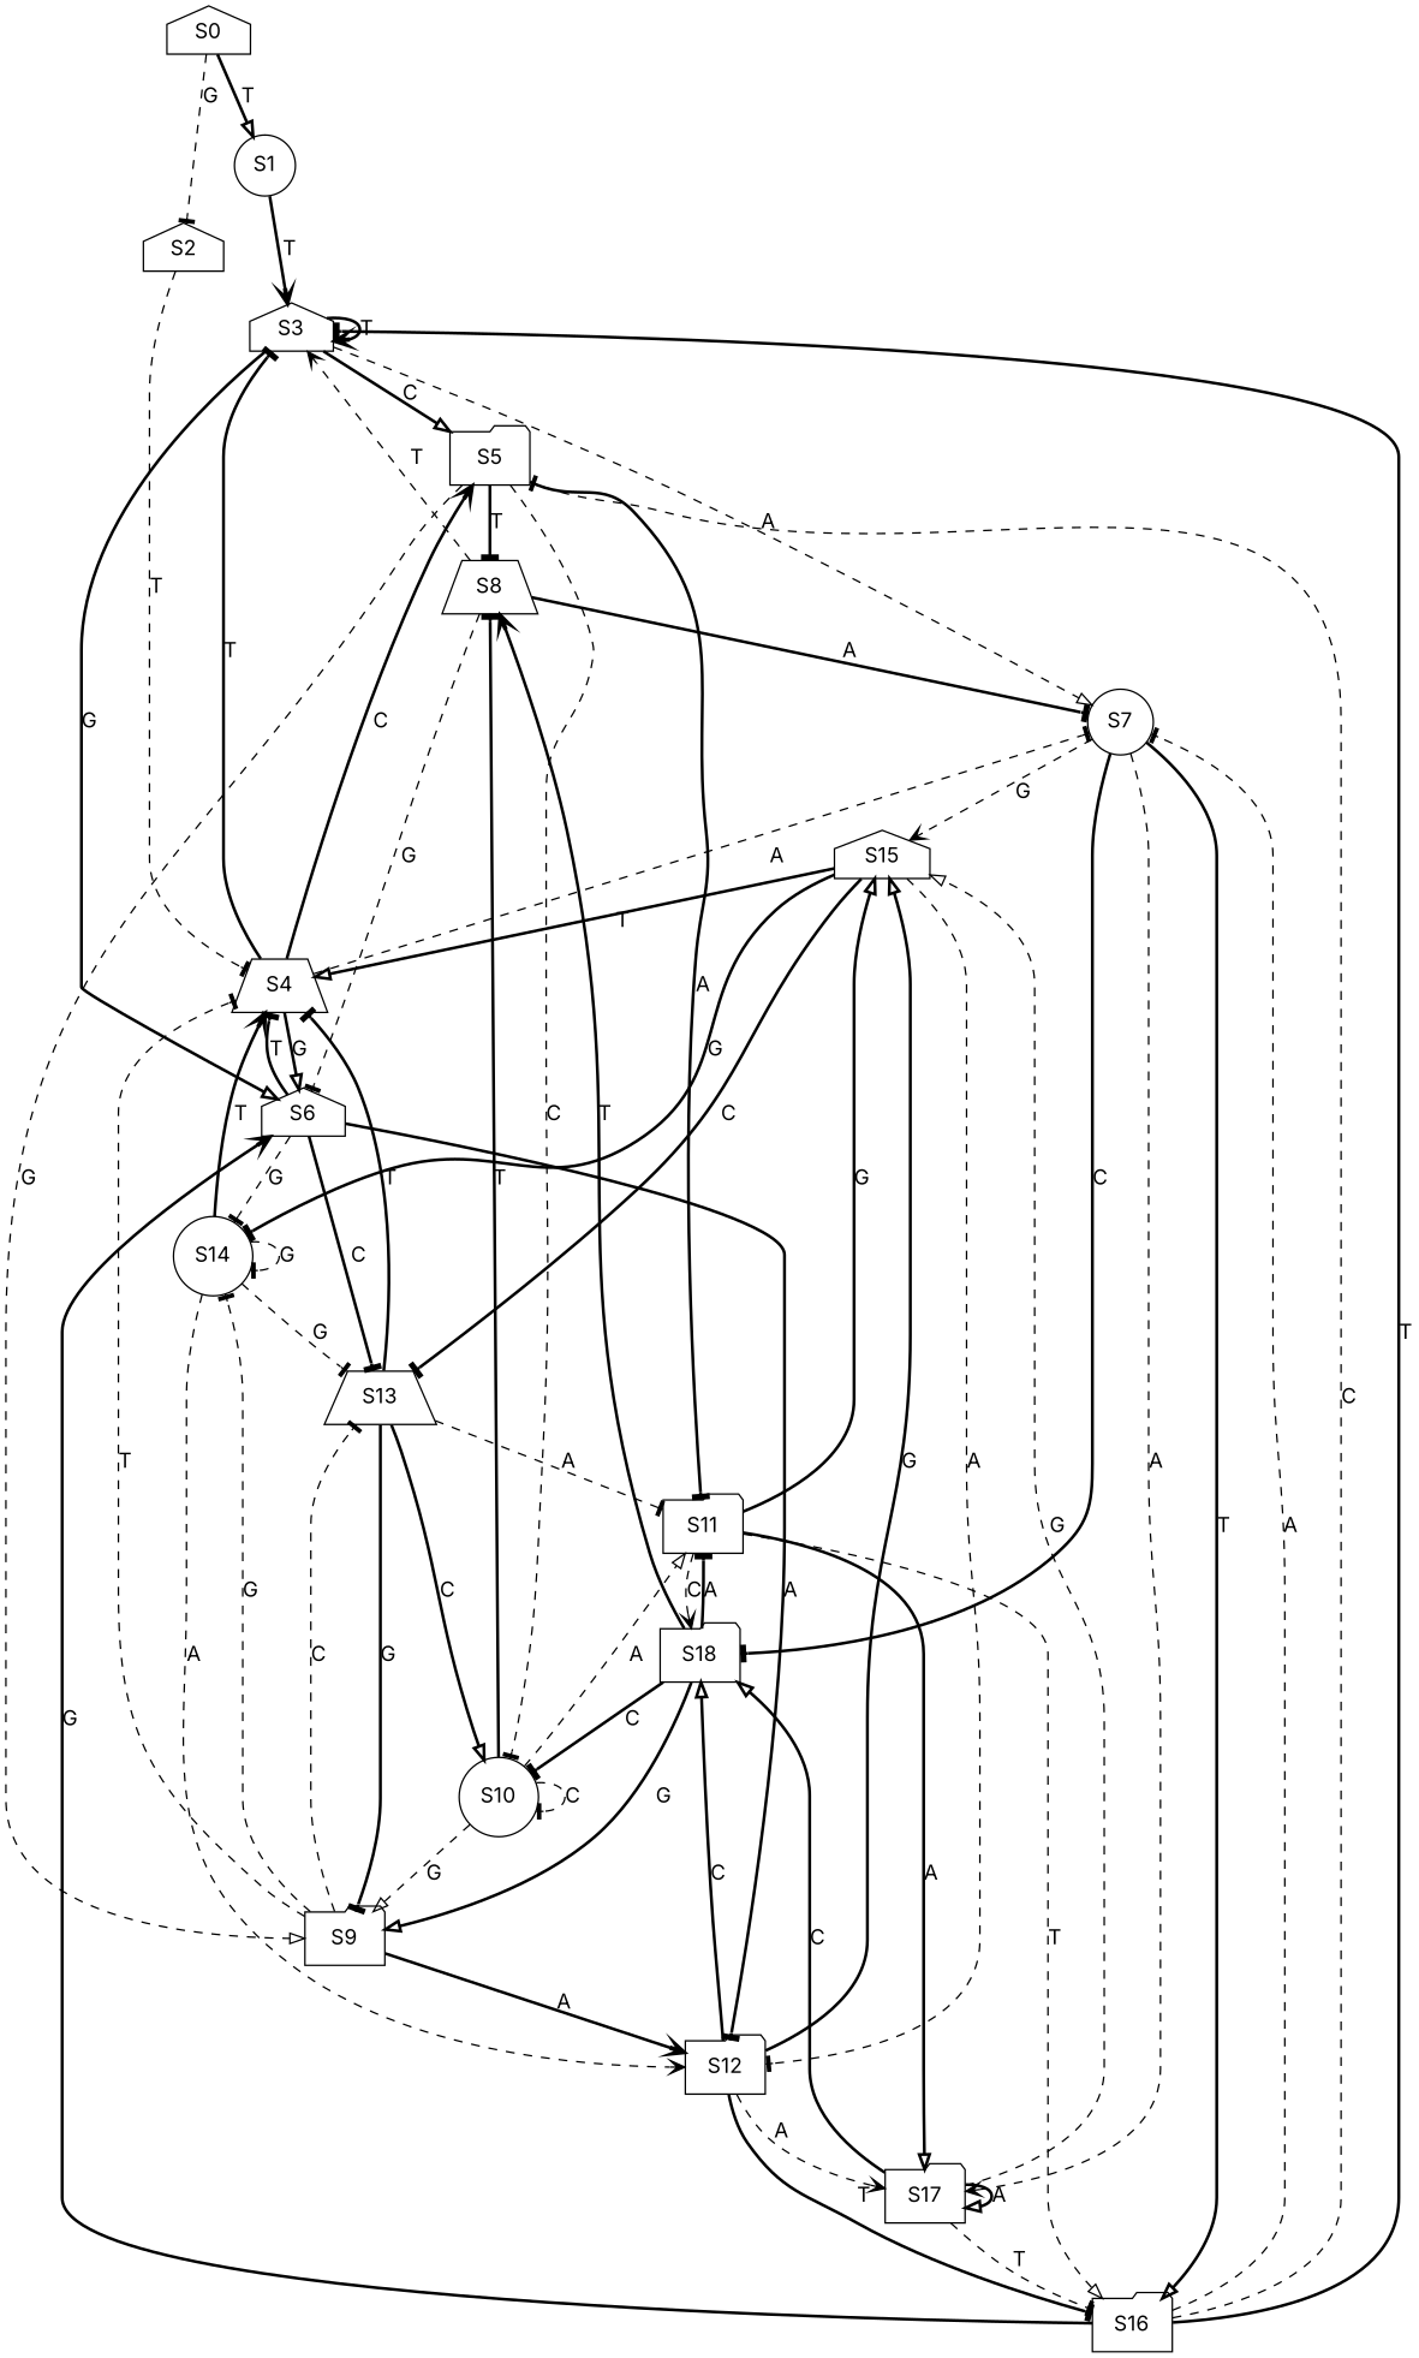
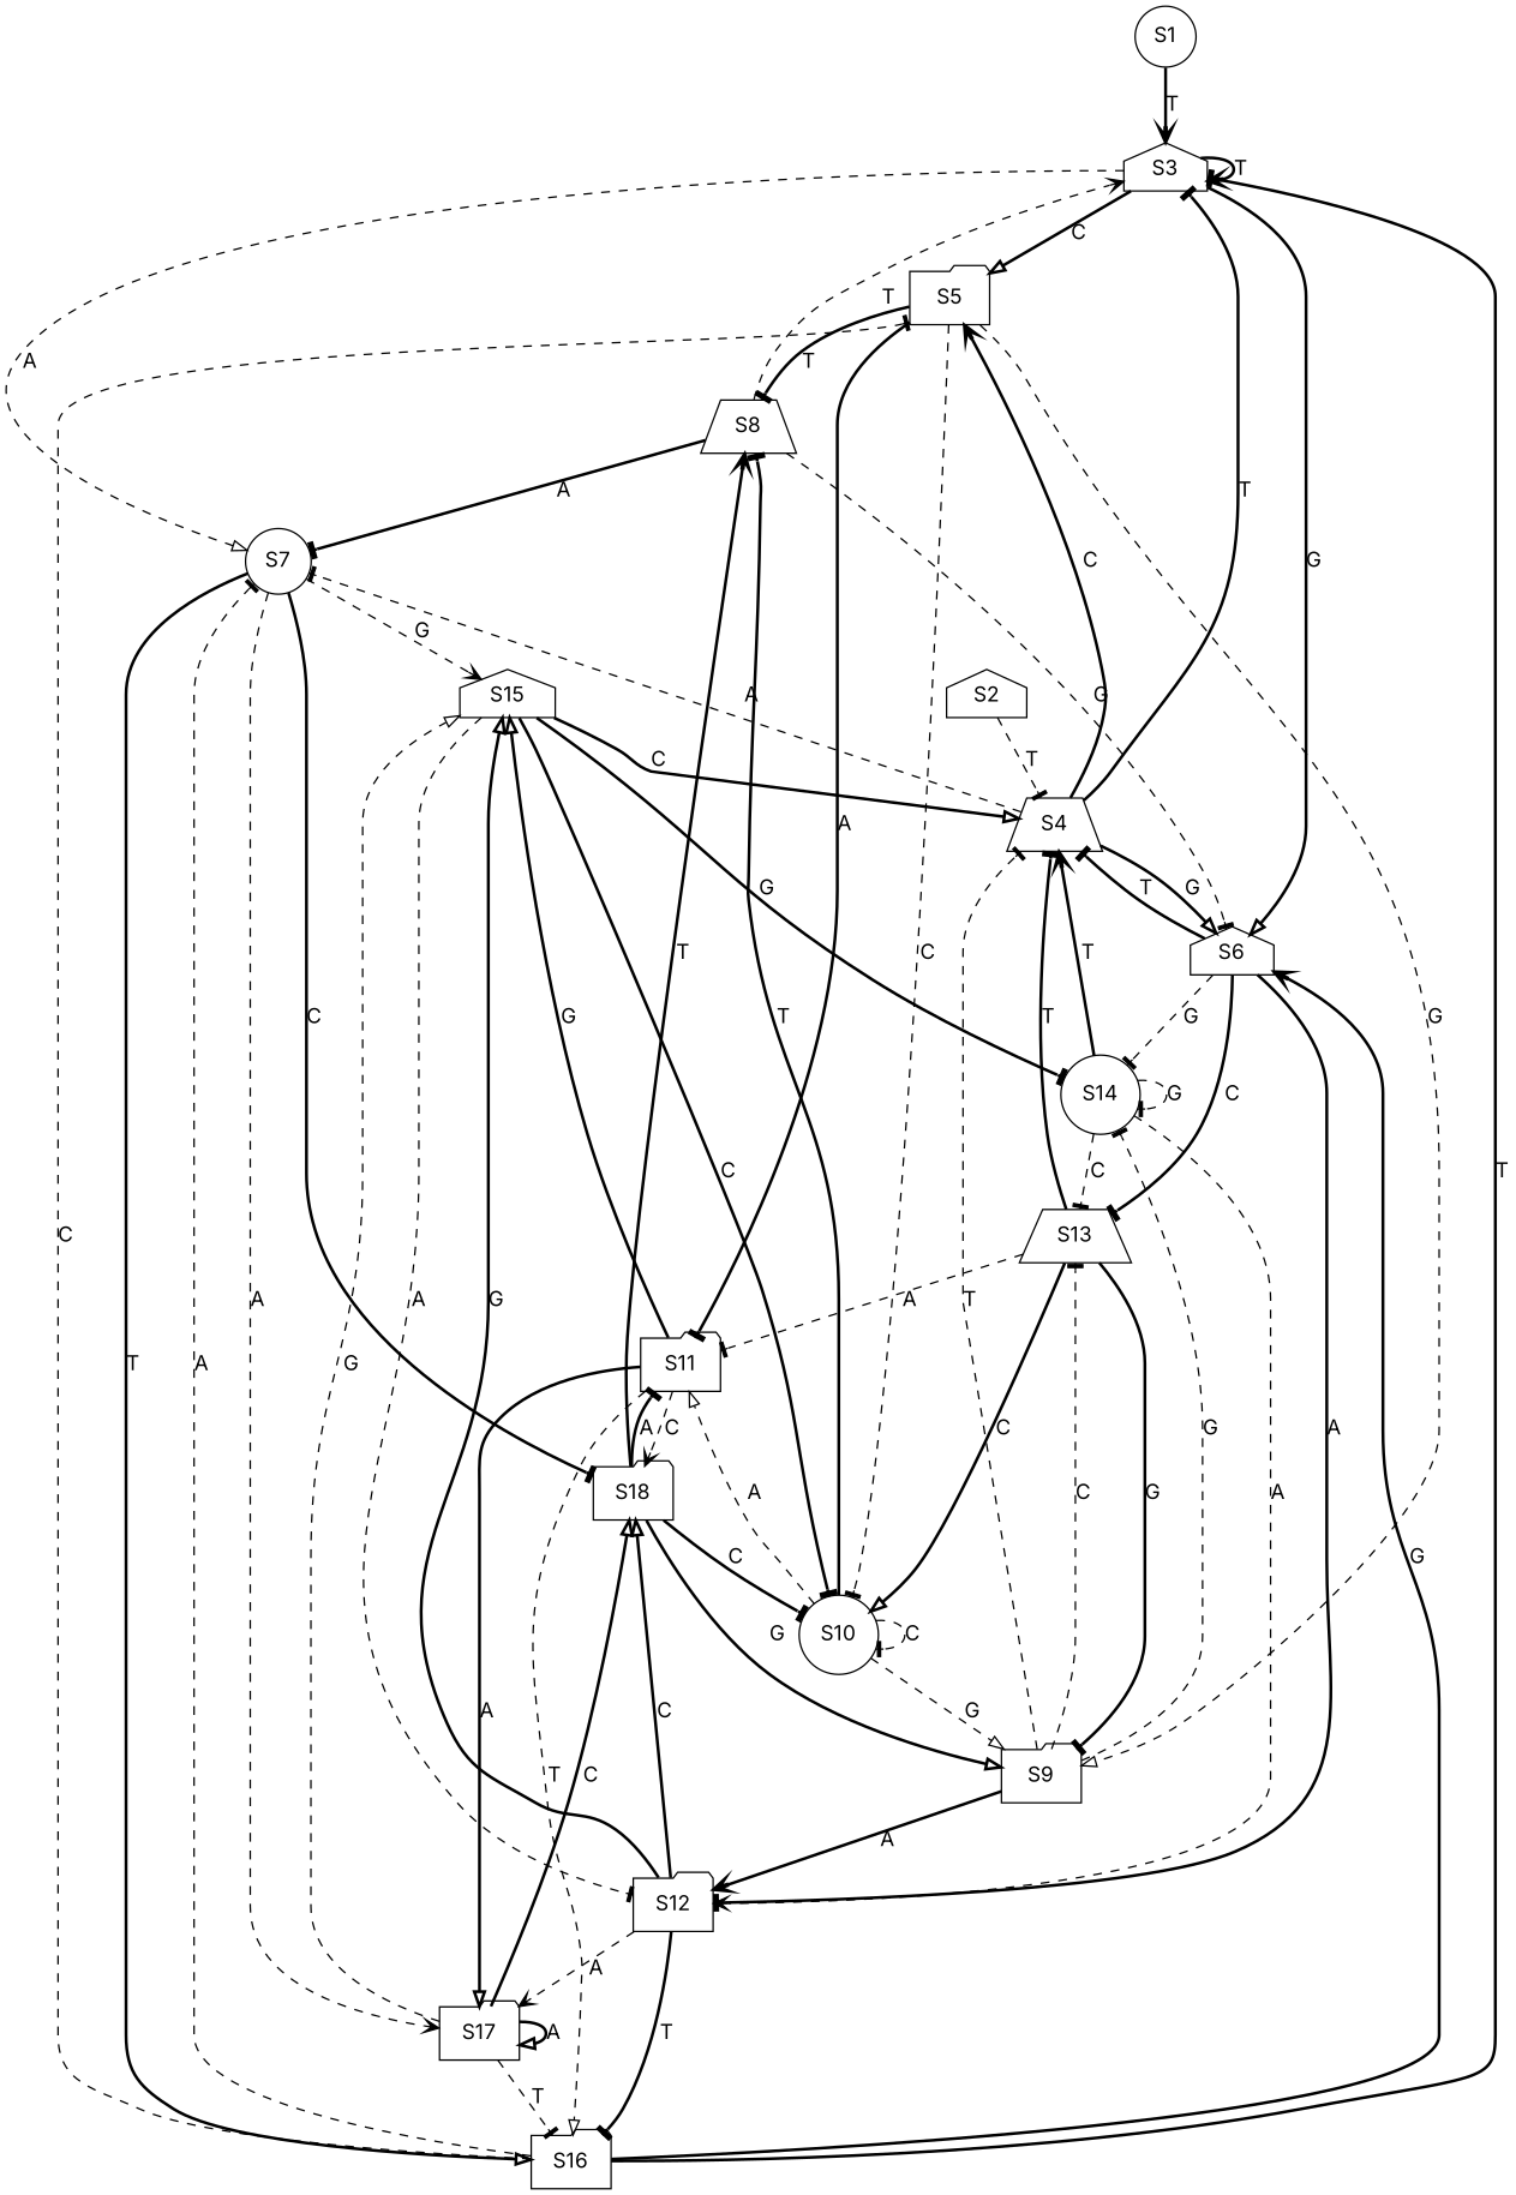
  strict digraph {
    fontname=Inter
    node [fontname=Inter shape=folder]
    edge [arrowhead=tee fontname=Inter style=bold]
-   S0 [shape=house]
    S1 [shape=circle]
    S2 [shape=house]
    S3 [shape=house]
    S4 [shape=trapezium]
    S5
    S6 [shape=house]
    S7 [shape=circle]
    S8 [shape=trapezium]
    S9
    S10 [shape=circle]
    S11
    S12
    S13 [shape=trapezium]
    S14 [shape=circle]
    S15 [shape=house]
    S16
    S17
    S18
-   S0 -> S1 [arrowhead=onormal label=T]
-   S0 -> S2 [label=G style=dashed]
    S1 -> S3 [arrowhead=vee label=T]
    S2 -> S4 [label=T style=dashed]
    S3 -> S3 [arrowhead=vee label=T]
    S3 -> S5 [arrowhead=onormal label=C]
    S3 -> S6 [arrowhead=onormal label=G]
    S3 -> S7 [arrowhead=onormal label=A style=dashed]
    S4 -> S3 [label=T]
    S4 -> S5 [arrowhead=vee label=C]
    S4 -> S6 [arrowhead=onormal label=G]
    S4 -> S7 [label=A style=dashed]
    S5 -> S8 [label=T]
    S5 -> S9 [arrowhead=onormal label=G style=dashed]
    S5 -> S10 [label=C style=dashed]
    S5 -> S11 [label=A]
    S6 -> S4 [label=T]
    S6 -> S12 [label=A]
    S6 -> S13 [label=C]
    S6 -> S14 [label=G style=dashed]
    S7 -> S15 [arrowhead=vee label=G style=dashed]
    S7 -> S16 [arrowhead=onormal label=T]
    S7 -> S17 [arrowhead=vee label=A style=dashed]
    S7 -> S18 [label=C]
    S8 -> S3 [arrowhead=vee label=T style=dashed]
    S8 -> S6 [label=G style=dashed]
    S8 -> S7 [label=A]
    S9 -> S4 [label=T style=dashed]
    S9 -> S12 [arrowhead=vee label=A]
    S9 -> S13 [label=C style=dashed]
    S9 -> S14 [label=G style=dashed]
    S10 -> S8 [label=T]
    S10 -> S9 [arrowhead=onormal label=G style=dashed]
    S10 -> S10 [label=C style=dashed]
    S10 -> S11 [arrowhead=onormal label=A style=dashed]
    S11 -> S15 [arrowhead=onormal label=G]
    S11 -> S16 [arrowhead=onormal label=T style=dashed]
    S11 -> S17 [arrowhead=onormal label=A]
    S11 -> S18 [arrowhead=vee label=C style=dashed]
    S12 -> S15 [arrowhead=onormal label=G]
    S12 -> S16 [label=T]
    S12 -> S17 [arrowhead=vee label=A style=dashed]
    S12 -> S18 [arrowhead=onormal label=C]
    S13 -> S4 [label=T]
    S13 -> S9 [label=G]
    S13 -> S10 [arrowhead=onormal label=C]
    S13 -> S11 [label=A style=dashed]
    S14 -> S4 [arrowhead=vee label=T]
    S14 -> S12 [arrowhead=vee label=A style=dashed]
-   S14 -> S13 [label=G style=dashed]
+   S14 -> S13 [label=C style=dashed]
    S14 -> S14 [label=G style=dashed]
-   S15 -> S4 [arrowhead=onormal label=T]
+   S15 -> S4 [arrowhead=onormal label=C]
    S15 -> S12 [label=A style=dashed]
-   S15 -> S13 [label=C]
+   S15 -> S10 [label=C]
    S15 -> S14 [label=G]
    S16 -> S3 [label=T]
    S16 -> S5 [label=C style=dashed]
    S16 -> S6 [arrowhead=vee label=G]
    S16 -> S7 [label=A style=dashed]
    S17 -> S15 [arrowhead=onormal label=G style=dashed]
    S17 -> S16 [label=T style=dashed]
    S17 -> S17 [arrowhead=onormal label=A]
    S17 -> S18 [arrowhead=onormal label=C]
    S18 -> S8 [arrowhead=vee label=T]
    S18 -> S9 [arrowhead=onormal label=G]
    S18 -> S10 [label=C]
    S18 -> S11 [label=A]
  }
